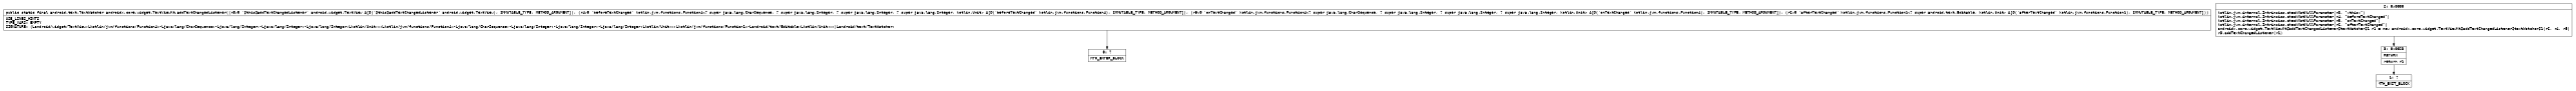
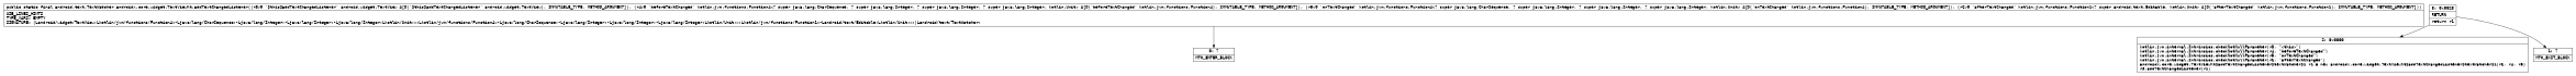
  digraph {
    fontname="DejaVu Sans Mono"
    node [fontname="DejaVu Sans Mono" shape=record]
    edge [fontname="DejaVu Sans Mono"]
    n1 [label="{0\:\ ?|MTH_ENTER_BLOCK\l}"]
    n2 [label="{2\:\ 0x0000|kotlin.jvm.internal.Intrinsics.checkNotNullParameter(r3, \"\<this\>\")\lkotlin.jvm.internal.Intrinsics.checkNotNullParameter(r4, \"beforeTextChanged\")\lkotlin.jvm.internal.Intrinsics.checkNotNullParameter(r5, \"onTextChanged\")\lkotlin.jvm.internal.Intrinsics.checkNotNullParameter(r6, \"afterTextChanged\")\landroidx.core.widget.TextViewKt$addTextChangedListener$textWatcher$1 r1 = new androidx.core.widget.TextViewKt$addTextChangedListener$textWatcher$1(r6, r4, r5)\lr3.addTextChangedListener(r1)\l}"]
    n3 [label="{3\:\ 0x0023|RETURN\l|return r1\l}"]
    n4 [label="{1\:\ ?|MTH_EXIT_BLOCK\l}"]
    n5 [label="{public static final android.text.TextWatcher androidx.core.widget.TextViewKt.addTextChangedListener((r3v0 '$this$addTextChangedListener' android.widget.TextView A[D('$this$addTextChangedListener' android.widget.TextView), IMMUTABLE_TYPE, METHOD_ARGUMENT]), (r4v0 'beforeTextChanged' kotlin.jvm.functions.Function4\<? super java.lang.CharSequence, ? super java.lang.Integer, ? super java.lang.Integer, ? super java.lang.Integer, kotlin.Unit\> A[D('beforeTextChanged' kotlin.jvm.functions.Function4), IMMUTABLE_TYPE, METHOD_ARGUMENT]), (r5v0 'onTextChanged' kotlin.jvm.functions.Function4\<? super java.lang.CharSequence, ? super java.lang.Integer, ? super java.lang.Integer, ? super java.lang.Integer, kotlin.Unit\> A[D('onTextChanged' kotlin.jvm.functions.Function4), IMMUTABLE_TYPE, METHOD_ARGUMENT]), (r6v0 'afterTextChanged' kotlin.jvm.functions.Function1\<? super android.text.Editable, kotlin.Unit\> A[D('afterTextChanged' kotlin.jvm.functions.Function1), IMMUTABLE_TYPE, METHOD_ARGUMENT]))  | USE_LINES_HINTS\lTYPE_VARS: EMPTY\lSIGNATURE: (Landroid\/widget\/TextView;Lkotlin\/jvm\/functions\/Function4\<\-Ljava\/lang\/CharSequence;\-Ljava\/lang\/Integer;\-Ljava\/lang\/Integer;\-Ljava\/lang\/Integer;Lkotlin\/Unit;\>;Lkotlin\/jvm\/functions\/Function4\<\-Ljava\/lang\/CharSequence;\-Ljava\/lang\/Integer;\-Ljava\/lang\/Integer;\-Ljava\/lang\/Integer;Lkotlin\/Unit;\>;Lkotlin\/jvm\/functions\/Function1\<\-Landroid\/text\/Editable;Lkotlin\/Unit;\>;)Landroid\/text\/TextWatcher;\l}"]
-   n2 -> n3
+   n3 -> n2
    n3 -> n4
    n5 -> n1
  }
